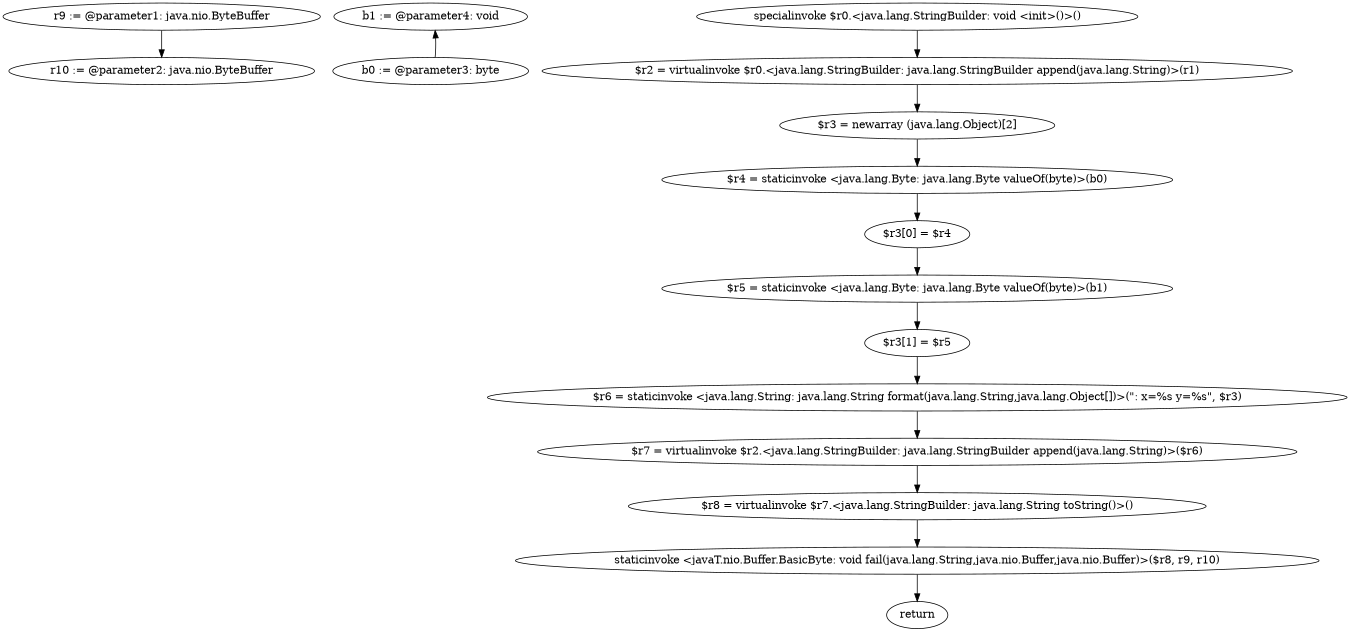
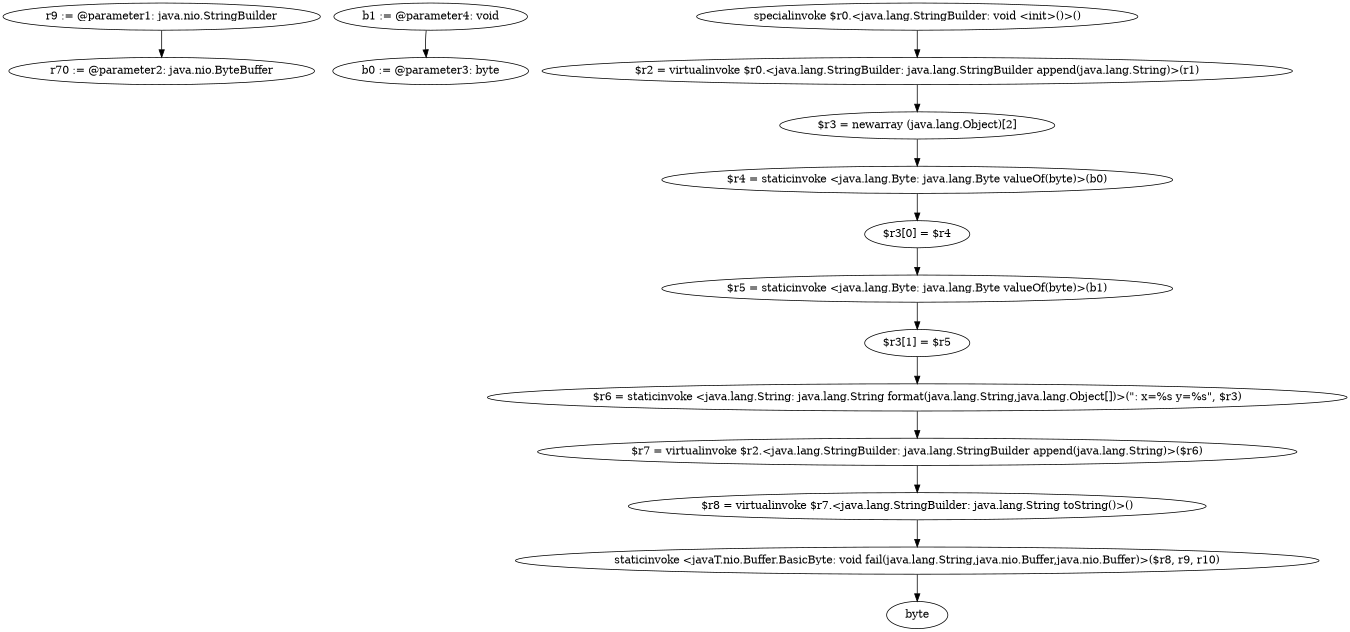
  digraph {
-   "r9 := @parameter1: java.nio.ByteBuffer"
-   "r10 := @parameter2: java.nio.ByteBuffer"
+   "r9 := @parameter1: java.nio.ByteBuffer" [label="r9 := @parameter1: java.nio.StringBuilder"]
+   "r10 := @parameter2: java.nio.ByteBuffer" [label="r70 := @parameter2: java.nio.ByteBuffer"]
    n3 [label="b1 := @parameter4: void"]
    "b0 := @parameter3: byte"
    "specialinvoke $r0.<java.lang.StringBuilder: void <init>()>()"
    "$r2 = virtualinvoke $r0.<java.lang.StringBuilder: java.lang.StringBuilder append(java.lang.String)>(r1)"
    "$r3 = newarray (java.lang.Object)[2]"
    "$r4 = staticinvoke <java.lang.Byte: java.lang.Byte valueOf(byte)>(b0)"
    "$r3[0] = $r4"
    "$r5 = staticinvoke <java.lang.Byte: java.lang.Byte valueOf(byte)>(b1)"
    "$r3[1] = $r5"
    "$r6 = staticinvoke <java.lang.String: java.lang.String format(java.lang.String,java.lang.Object[])>(\": x=%s y=%s\", $r3)"
    "$r7 = virtualinvoke $r2.<java.lang.StringBuilder: java.lang.StringBuilder append(java.lang.String)>($r6)"
    "$r8 = virtualinvoke $r7.<java.lang.StringBuilder: java.lang.String toString()>()"
    "staticinvoke <javaT.nio.Buffer.BasicByte: void fail(java.lang.String,java.nio.Buffer,java.nio.Buffer)>($r8, r9, r10)"
-   return
+   return [label=byte]
    "r9 := @parameter1: java.nio.ByteBuffer" -> "r10 := @parameter2: java.nio.ByteBuffer"
-   "b0 := @parameter3: byte" -> n3
+   n3 -> "b0 := @parameter3: byte"
    "specialinvoke $r0.<java.lang.StringBuilder: void <init>()>()" -> "$r2 = virtualinvoke $r0.<java.lang.StringBuilder: java.lang.StringBuilder append(java.lang.String)>(r1)"
    "$r2 = virtualinvoke $r0.<java.lang.StringBuilder: java.lang.StringBuilder append(java.lang.String)>(r1)" -> "$r3 = newarray (java.lang.Object)[2]"
    "$r3 = newarray (java.lang.Object)[2]" -> "$r4 = staticinvoke <java.lang.Byte: java.lang.Byte valueOf(byte)>(b0)"
    "$r4 = staticinvoke <java.lang.Byte: java.lang.Byte valueOf(byte)>(b0)" -> "$r3[0] = $r4"
    "$r3[0] = $r4" -> "$r5 = staticinvoke <java.lang.Byte: java.lang.Byte valueOf(byte)>(b1)"
    "$r5 = staticinvoke <java.lang.Byte: java.lang.Byte valueOf(byte)>(b1)" -> "$r3[1] = $r5"
    "$r3[1] = $r5" -> "$r6 = staticinvoke <java.lang.String: java.lang.String format(java.lang.String,java.lang.Object[])>(\": x=%s y=%s\", $r3)"
    "$r6 = staticinvoke <java.lang.String: java.lang.String format(java.lang.String,java.lang.Object[])>(\": x=%s y=%s\", $r3)" -> "$r7 = virtualinvoke $r2.<java.lang.StringBuilder: java.lang.StringBuilder append(java.lang.String)>($r6)"
    "$r7 = virtualinvoke $r2.<java.lang.StringBuilder: java.lang.StringBuilder append(java.lang.String)>($r6)" -> "$r8 = virtualinvoke $r7.<java.lang.StringBuilder: java.lang.String toString()>()"
    "$r8 = virtualinvoke $r7.<java.lang.StringBuilder: java.lang.String toString()>()" -> "staticinvoke <javaT.nio.Buffer.BasicByte: void fail(java.lang.String,java.nio.Buffer,java.nio.Buffer)>($r8, r9, r10)"
    "staticinvoke <javaT.nio.Buffer.BasicByte: void fail(java.lang.String,java.nio.Buffer,java.nio.Buffer)>($r8, r9, r10)" -> return
  }
